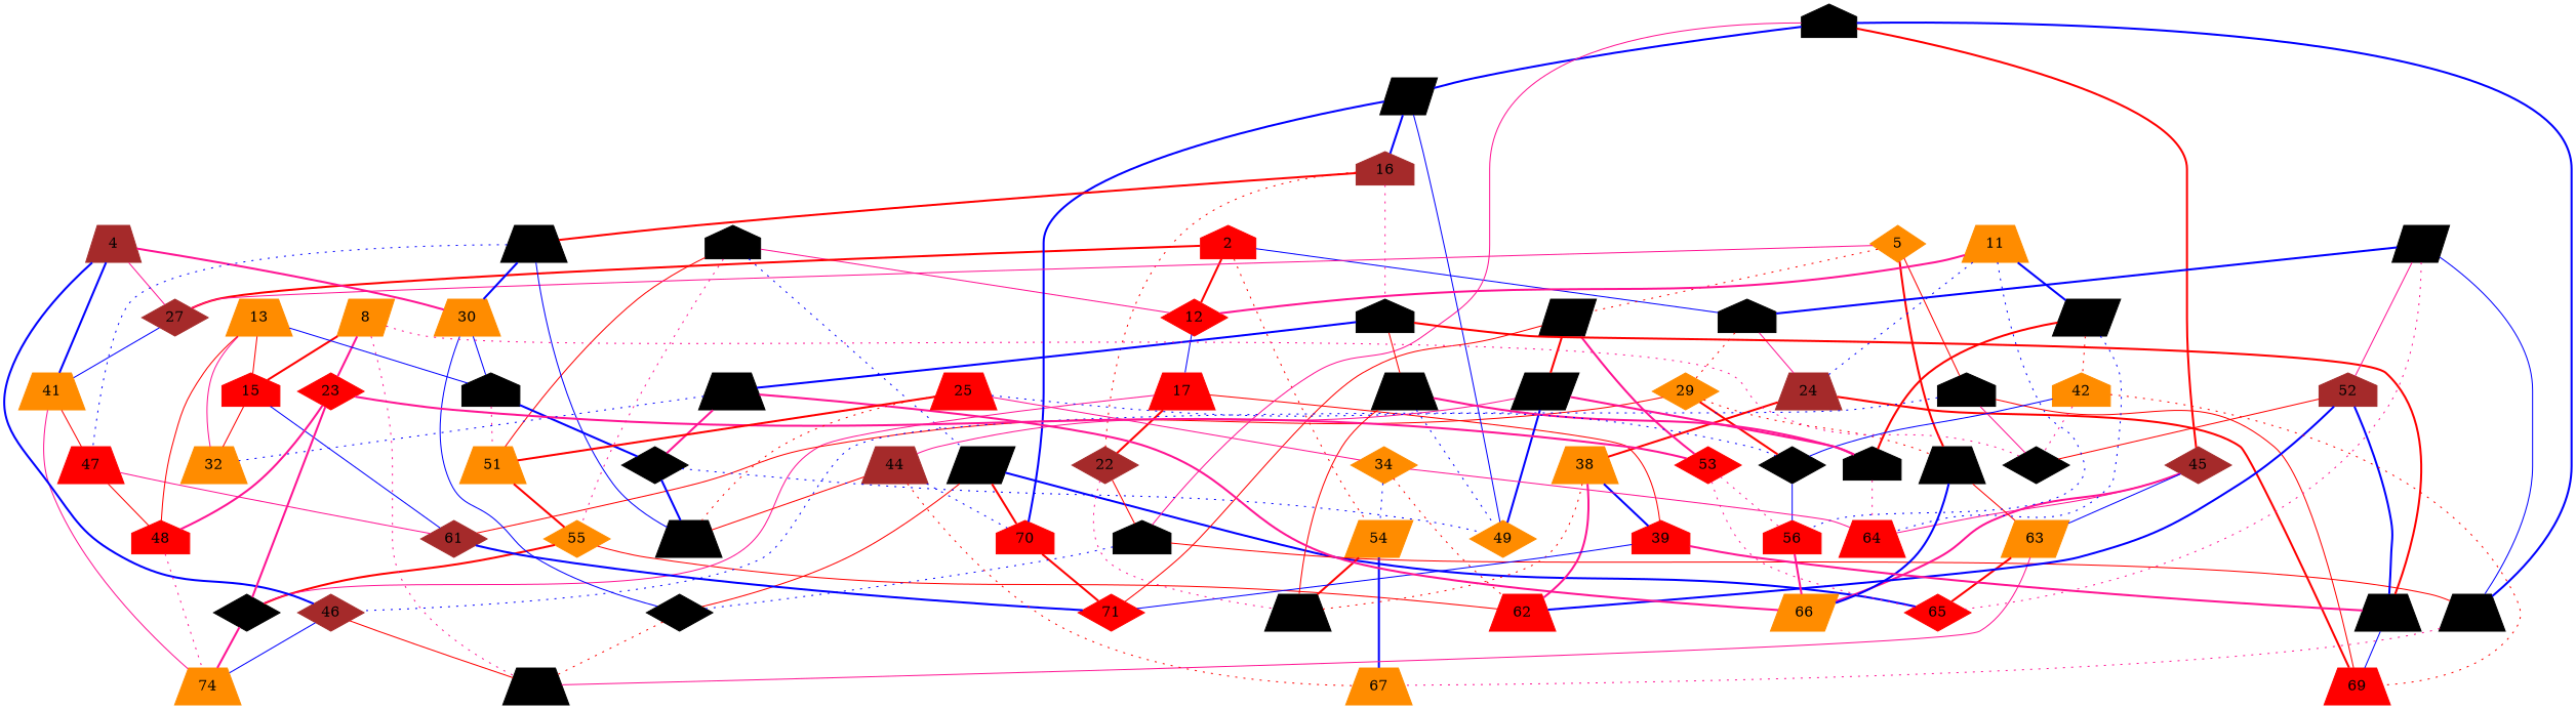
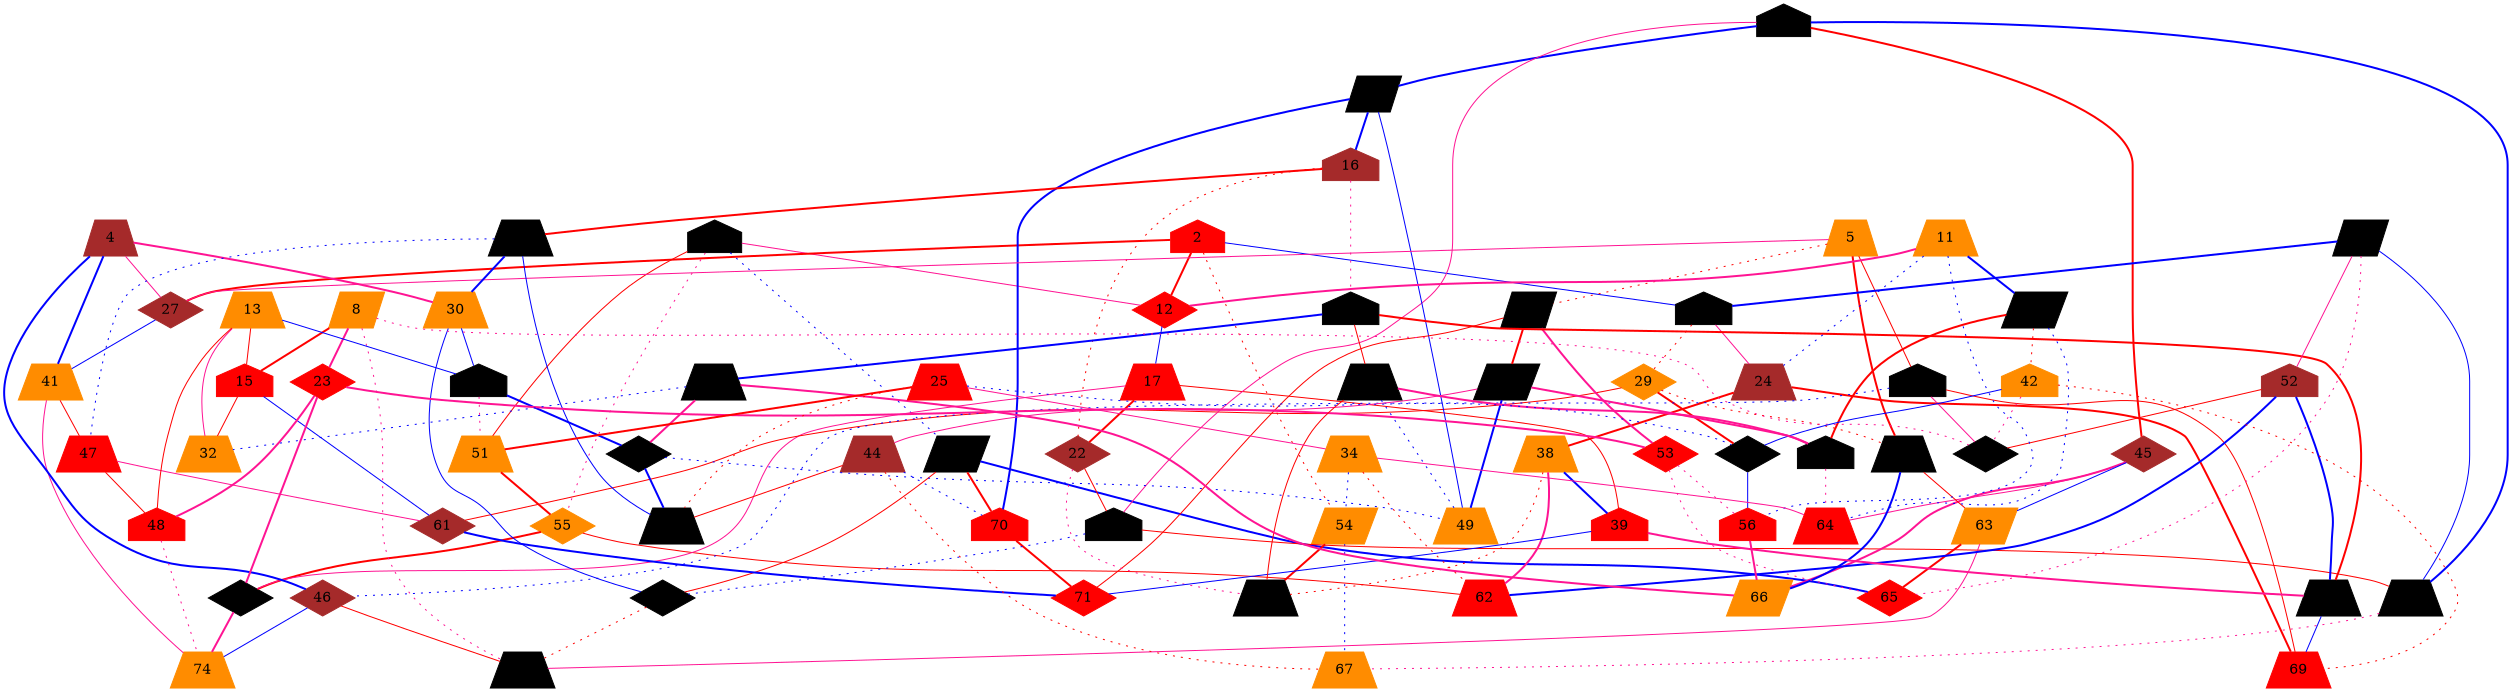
  graph {
    node [color=black shape=trapezium style=filled]
    edge [color=red style=bold]
    1 [shape=house]
    10 [shape=parallelogram]
    12 [color=red shape=diamond]
    51 [color=darkorange]
    55 [color=darkorange shape=diamond]
    70 [color=red shape=house]
    65 [color=red shape=diamond]
    59 [shape=diamond]
    17 [color=red]
    68 [shape=diamond]
    62 [color=red]
    2 [color=red shape=house]
    14 [shape=house]
    27 [color=brown shape=diamond]
    54 [color=darkorange shape=parallelogram]
    24 [color=brown]
    29 [color=darkorange shape=diamond]
    41 [color=darkorange]
    58
    67 [color=darkorange]
    3 [shape=house]
    6 [shape=parallelogram]
    33 [shape=house]
    40
    45 [color=brown shape=diamond]
    16 [color=brown shape=house]
-   49 [color=darkorange shape=diamond]
+   49 [color=darkorange]
    64 [color=red]
    66 [color=darkorange shape=parallelogram]
    63 [color=darkorange shape=parallelogram]
    4 [color=brown]
    30 [color=darkorange]
    46 [color=brown shape=diamond]
    31 [shape=house]
    47 [color=red]
    74 [color=darkorange]
    72
-   5 [color=darkorange shape=diamond]
+   5 [color=darkorange]
    9 [shape=parallelogram]
    35
    37 [shape=house]
    20 [shape=parallelogram]
    53 [color=red shape=diamond]
    71 [color=red shape=diamond]
    73 [shape=diamond]
    69 [color=red]
    18
    19 [shape=house]
    22 [color=brown shape=diamond]
    7 [shape=parallelogram]
    52 [color=brown shape=house]
    57
    8 [color=darkorange shape=parallelogram]
    15 [color=red shape=house]
    23 [color=red shape=diamond]
    32 [color=darkorange]
    61 [color=brown shape=diamond]
    48 [color=red shape=house]
    36 [shape=house]
    44 [color=brown]
    56 [color=red shape=house]
    11 [color=darkorange]
    21 [shape=parallelogram]
    42 [color=darkorange shape=house]
    38 [color=darkorange]
    39 [color=red shape=house]
    13 [color=darkorange]
    43 [shape=diamond]
    50 [shape=diamond]
    60
    26
    28
    25 [color=red]
-   34 [color=darkorange shape=diamond]
+   34 [color=darkorange]
    1 -- 10 [color=blue style=dotted]
    1 -- 12 [color=deeppink style=solid]
    1 -- 51 [style=solid]
    1 -- 55 [color=deeppink style=dotted]
    10 -- 70
    10 -- 65 [color=blue]
    10 -- 59 [style=solid]
    12 -- 17 [color=blue style=solid]
    51 -- 55
    55 -- 68
    55 -- 62 [style=solid]
    70 -- 71
    59 -- 72 [style=dotted]
    17 -- 68 [color=deeppink style=solid]
    17 -- 22
    17 -- 39 [style=solid]
    68 -- 74 [color=deeppink]
    2 -- 12
    2 -- 14 [color=blue style=solid]
    2 -- 27
    2 -- 54 [style=dotted]
    14 -- 24 [color=deeppink style=solid]
    14 -- 29 [style=dotted]
    27 -- 41 [color=blue style=solid]
    54 -- 58
-   54 -- 67 [color=blue]
+   54 -- 67 [color=blue style=dotted]
    24 -- 69
    24 -- 38
    29 -- 35 [style=dotted]
    29 -- 61 [style=solid]
    29 -- 50
    41 -- 47 [style=solid]
    41 -- 74 [color=deeppink style=solid]
    3 -- 6 [color=blue]
    3 -- 33 [color=deeppink style=solid]
    3 -- 40 [color=blue]
    3 -- 45
    6 -- 70 [color=blue]
    6 -- 16 [color=blue]
    6 -- 49 [color=blue style=solid]
    33 -- 59 [color=blue style=dotted]
    33 -- 40 [style=solid]
    40 -- 67 [color=deeppink style=dotted]
    45 -- 64 [color=deeppink style=solid]
    45 -- 66 [color=deeppink]
    45 -- 63 [color=blue style=solid]
    16 -- 18
    16 -- 19 [color=deeppink style=dotted]
    16 -- 22 [style=dotted]
    63 -- 65
    63 -- 72 [color=deeppink style=solid]
    4 -- 27 [color=deeppink style=solid]
    4 -- 41 [color=blue]
    4 -- 30 [color=deeppink]
    4 -- 46 [color=blue]
    30 -- 59 [color=blue style=solid]
    30 -- 31 [color=blue style=solid]
    46 -- 74 [color=blue style=solid]
    46 -- 72 [style=solid]
    31 -- 51 [color=deeppink style=dotted]
    31 -- 43 [color=blue]
    47 -- 61 [color=deeppink style=solid]
    47 -- 48 [style=solid]
    5 -- 27 [color=deeppink style=solid]
    5 -- 9 [style=dotted]
    5 -- 35
    5 -- 37 [style=solid]
    9 -- 20
    9 -- 53 [color=deeppink]
    9 -- 71 [style=solid]
    35 -- 66 [color=blue]
    35 -- 63 [style=solid]
    37 -- 46 [color=blue style=dotted]
    37 -- 73 [color=deeppink style=solid]
    37 -- 69 [style=solid]
    20 -- 49 [color=blue]
    20 -- 36 [color=deeppink]
    20 -- 44 [color=deeppink style=solid]
    53 -- 65 [color=deeppink style=dotted]
    53 -- 56 [color=deeppink style=dotted]
    18 -- 30 [color=blue]
    18 -- 47 [color=blue style=dotted]
    18 -- 60 [color=blue style=solid]
    19 -- 57
    19 -- 26 [style=solid]
    19 -- 28 [color=blue]
    22 -- 58 [color=deeppink style=dotted]
    22 -- 33 [style=solid]
    7 -- 65 [color=deeppink style=dotted]
    7 -- 14 [color=blue]
    7 -- 40 [color=blue style=solid]
    7 -- 52 [color=deeppink style=solid]
    52 -- 62 [color=blue]
    52 -- 73 [style=solid]
    52 -- 57 [color=blue]
    57 -- 69 [color=blue style=solid]
    8 -- 72 [color=deeppink style=dotted]
    8 -- 73 [color=deeppink style=dotted]
    8 -- 15
    8 -- 23 [color=deeppink]
    15 -- 32 [style=solid]
    15 -- 61 [color=blue style=solid]
    23 -- 68 [color=deeppink]
    23 -- 53 [color=deeppink]
    23 -- 48 [color=deeppink]
    61 -- 71 [color=blue]
    48 -- 74 [color=deeppink style=dotted]
    36 -- 64 [color=deeppink style=dotted]
    44 -- 70 [color=blue style=dotted]
    44 -- 67 [style=dotted]
    44 -- 60 [style=solid]
    56 -- 66 [color=deeppink]
    11 -- 12 [color=deeppink]
    11 -- 24 [color=blue style=dotted]
    11 -- 56 [color=blue style=dotted]
    11 -- 21 [color=blue]
    21 -- 64 [color=blue style=dotted]
    21 -- 36
    21 -- 42 [style=dotted]
    42 -- 73 [color=deeppink style=dotted]
    42 -- 69 [style=dotted]
    42 -- 50 [color=blue style=solid]
    38 -- 62 [color=deeppink]
    38 -- 58 [style=dotted]
    38 -- 39 [color=blue]
    39 -- 71 [color=blue style=solid]
    39 -- 57 [color=deeppink]
    13 -- 31 [color=blue style=solid]
    13 -- 15 [style=solid]
    13 -- 32 [color=deeppink style=solid]
    13 -- 48 [style=solid]
    43 -- 49 [color=blue style=dotted]
    43 -- 60 [color=blue]
    50 -- 56 [color=blue style=solid]
    26 -- 58 [style=solid]
    26 -- 49 [color=blue style=dotted]
    26 -- 36 [color=deeppink]
    28 -- 66 [color=deeppink]
    28 -- 32 [color=blue style=dotted]
    28 -- 43 [color=deeppink]
    25 -- 51
    25 -- 50 [color=blue style=dotted]
    25 -- 60 [style=dotted]
    25 -- 34 [color=deeppink style=solid]
    34 -- 62 [style=dotted]
    34 -- 54 [color=blue style=dotted]
    34 -- 64 [color=deeppink style=solid]
  }
